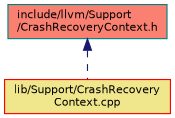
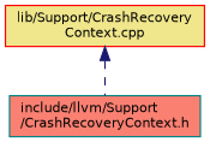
  digraph {
    node [fontname=Helvetica fontsize=10 shape=box style=filled]
    n1 [color=teal fillcolor=salmon fontcolor=black height=0.2 label="include/llvm/Support\l/CrashRecoveryContext.h" width=0.4]
    n2 [color=red height=0.2 label="lib/Support/CrashRecovery\lContext.cpp" width=0.4 fillcolor=khaki]
-   n1 -> n2 [color=midnightblue dir=back fontname=Helvetica fontsize=10 labelfontname=Helvetica labelfontsize=10 style=dashed]
+   n2 -> n1 [color=midnightblue dir=back fontname=Helvetica fontsize=10 labelfontname=Helvetica labelfontsize=10 style=dashed]
  }
